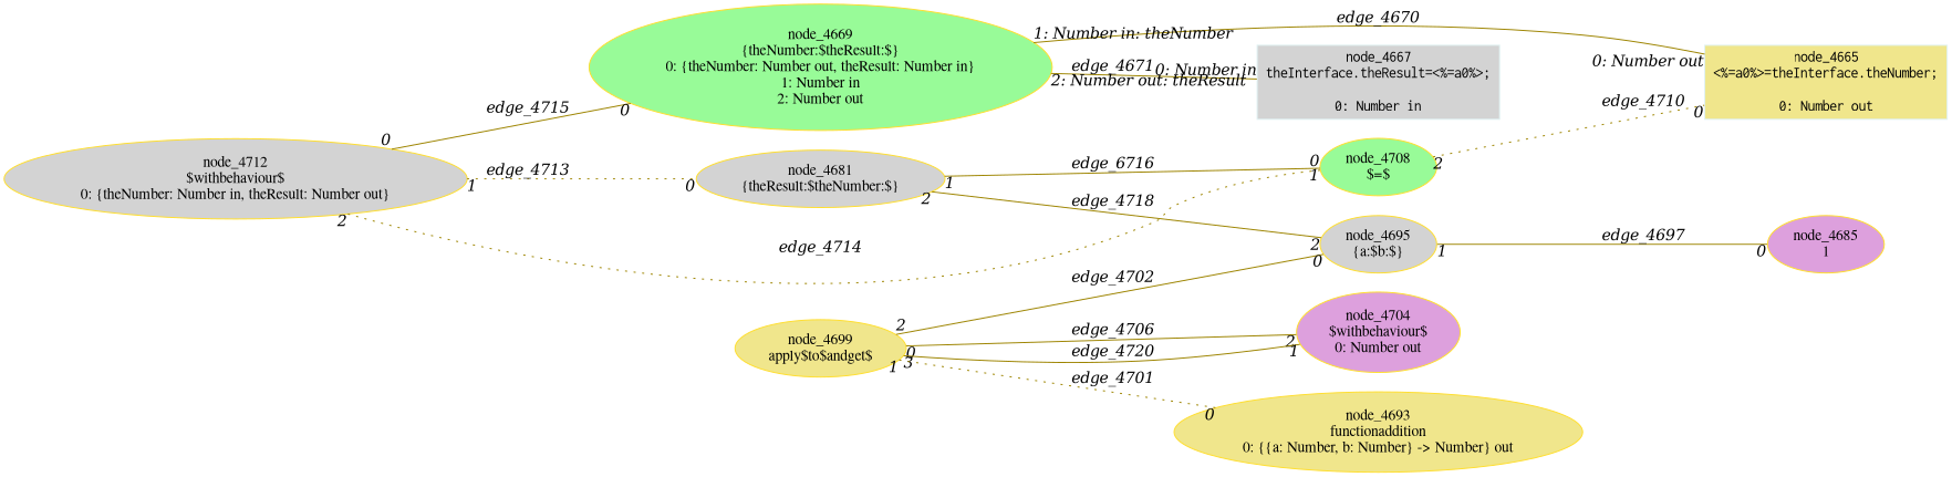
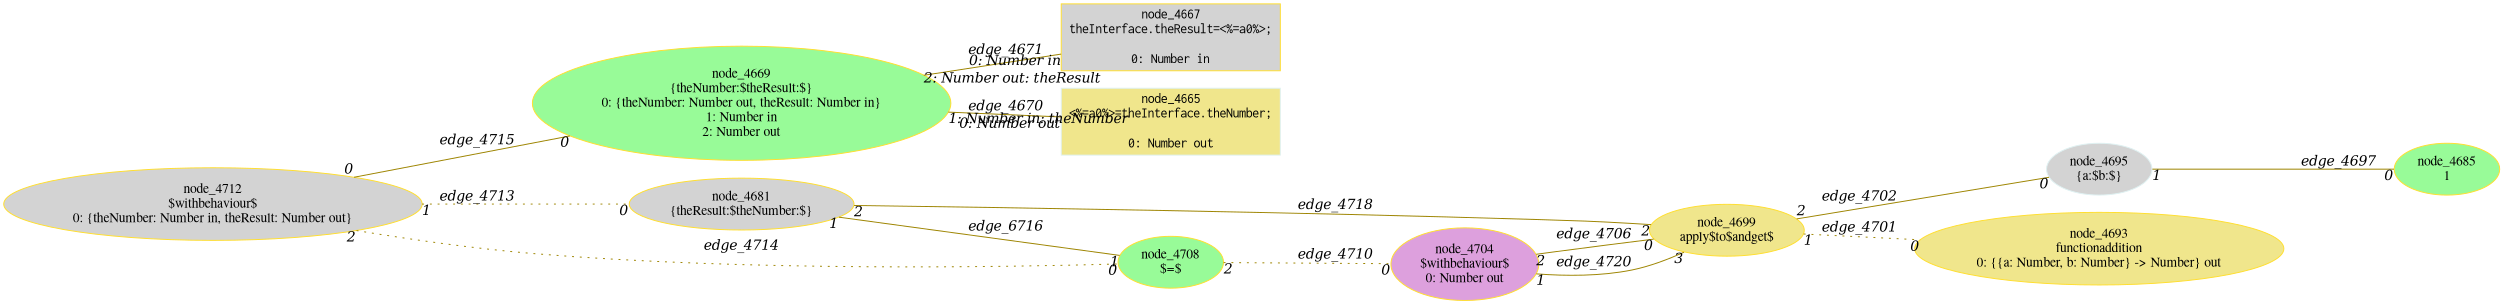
  digraph {
    rankdir=LR
    node [color="#ffde2f" fillcolor=lightgrey fontname=Times shape=ellipse style=filled]
    edge [arrowHead=none arrowsize=1 color="#9d8400" dir=none fontname="Times-Italic" headlabel=0 style=solid taillabel=2]
    n1 [color="#dff1f2" fillcolor=khaki fontname=Courier label="node_4665\n<%=a0%>=theInterface.theNumber;\n\n0: Number out" shape=box]
-   n2 [color="#dff1f2" fontname=Courier label="node_4667\ntheInterface.theResult=<%=a0%>;\n\n0: Number in" shape=box]
+   n2 [fontname=Courier label="node_4667\ntheInterface.theResult=<%=a0%>;\n\n0: Number in" shape=box]
    n3 [fillcolor=palegreen label="node_4669\n{theNumber:$theResult:$}\n0: {theNumber: Number out, theResult: Number in}\n1: Number in\n2: Number out"]
    n4 [label="node_4681\n{theResult:$theNumber:$}\n"]
-   n5 [label="node_4695\n{a:$b:$}\n"]
+   n5 [color="#dff1f2" label="node_4695\n{a:$b:$}\n"]
    n6 [fillcolor=palegreen label="node_4708\n$=$\n"]
-   n7 [fillcolor=plum label="node_4685\n1\n"]
+   n7 [fillcolor=palegreen label="node_4685\n1\n"]
    n8 [fillcolor=plum label="node_4704\n$withbehaviour$\n0: Number out"]
    n9 [fillcolor=khaki label="node_4693\nfunctionaddition\n0: {{a: Number, b: Number} -> Number} out"]
    n10 [fillcolor=khaki label="node_4699\napply$to$andget$\n"]
    n11 [label="node_4712\n$withbehaviour$\n0: {theNumber: Number in, theResult: Number out}"]
    n3 -> n1 [headlabel="0: Number out" label=edge_4670 taillabel="1: Number in: theNumber"]
    n3 -> n2 [headlabel="0: Number in" label=edge_4671 taillabel="2: Number out: theResult"]
-   n4 -> n5 [headlabel=2 label=edge_4718]
+   n4 -> n10 [headlabel=2 label=edge_4718]
    n4 -> n6 [headlabel=1 label=edge_6716 taillabel=1]
    n5 -> n7 [label=edge_4697 taillabel=1]
-   n6 -> n1 [label=edge_4710 style=dotted]
+   n6 -> n8 [label=edge_4710 style=dotted]
    n8 -> n10 [label=edge_4706]
    n10 -> n5 [label=edge_4702]
    n10 -> n8 [headlabel=1 label=edge_4720 taillabel=3]
    n10 -> n9 [label=edge_4701 style=dotted taillabel=1]
    n11 -> n3 [label=edge_4715 taillabel=0]
    n11 -> n4 [label=edge_4713 style=dotted taillabel=1]
    n11 -> n6 [label=edge_4714 style=dotted]
  }
